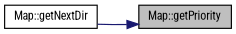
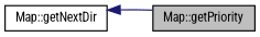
  digraph {
    rankdir=RL
    fontname="Roboto Condensed"
    node [color=black fontname="Roboto Condensed" fontsize=10 shape=record style=filled]
    n1 [fillcolor=grey75 fontcolor=black height=0.2 label="Map::getPriority" width=0.4]
    n2 [fillcolor=white height=0.2 label="Map::getNextDir" width=0.4]
-   n1 -> n2 [color=midnightblue dir=back fontname="Roboto Condensed" fontsize=10 labelfontname=Helvetica labelfontsize=10 style=solid]
+   n2 -> n1 [color=midnightblue dir=back fontname="Roboto Condensed" fontsize=10 labelfontname=Helvetica labelfontsize=10 style=solid]
  }
